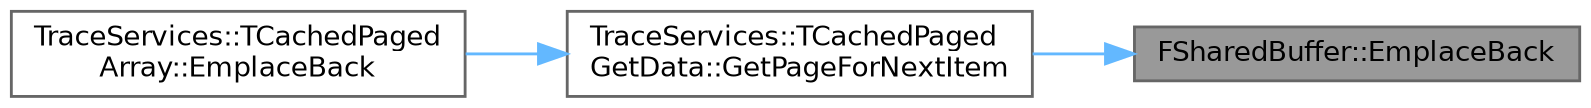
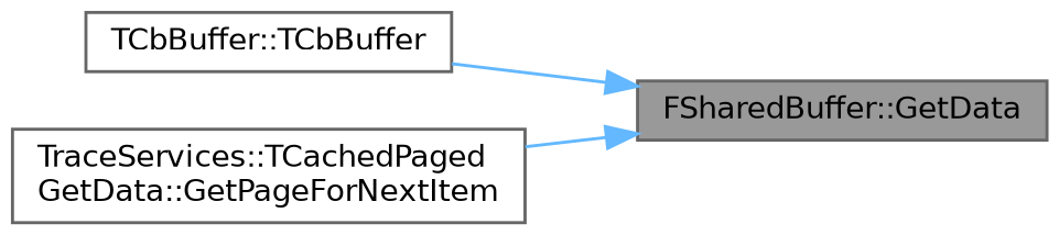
  digraph {
    rankdir=RL
    node [color=grey40 fillcolor=white fontname=Helvetica fontsize=10 shape=box style=filled]
    edge [color=steelblue1 dir=back fontname=Helvetica fontsize=10 labelfontname=Helvetica labelfontsize=10 style=solid]
-   n1 [color=gray40 fillcolor=grey60 fontcolor=black height=0.2 label="FSharedBuffer::EmplaceBack" width=0.4]
+   n1 [color=gray40 fillcolor=grey60 fontcolor=black height=0.2 label="FSharedBuffer::GetData" width=0.4]
+   n2 [height=0.2 label="TCbBuffer::TCbBuffer" width=0.4]
    n3 [height=0.2 label="TraceServices::TCachedPaged\lGetData::GetPageForNextItem" width=0.4]
-   n4 [height=0.2 label="TraceServices::TCachedPaged\lArray::EmplaceBack" width=0.4]
+   n1 -> n2
    n1 -> n3
-   n3 -> n4
  }
